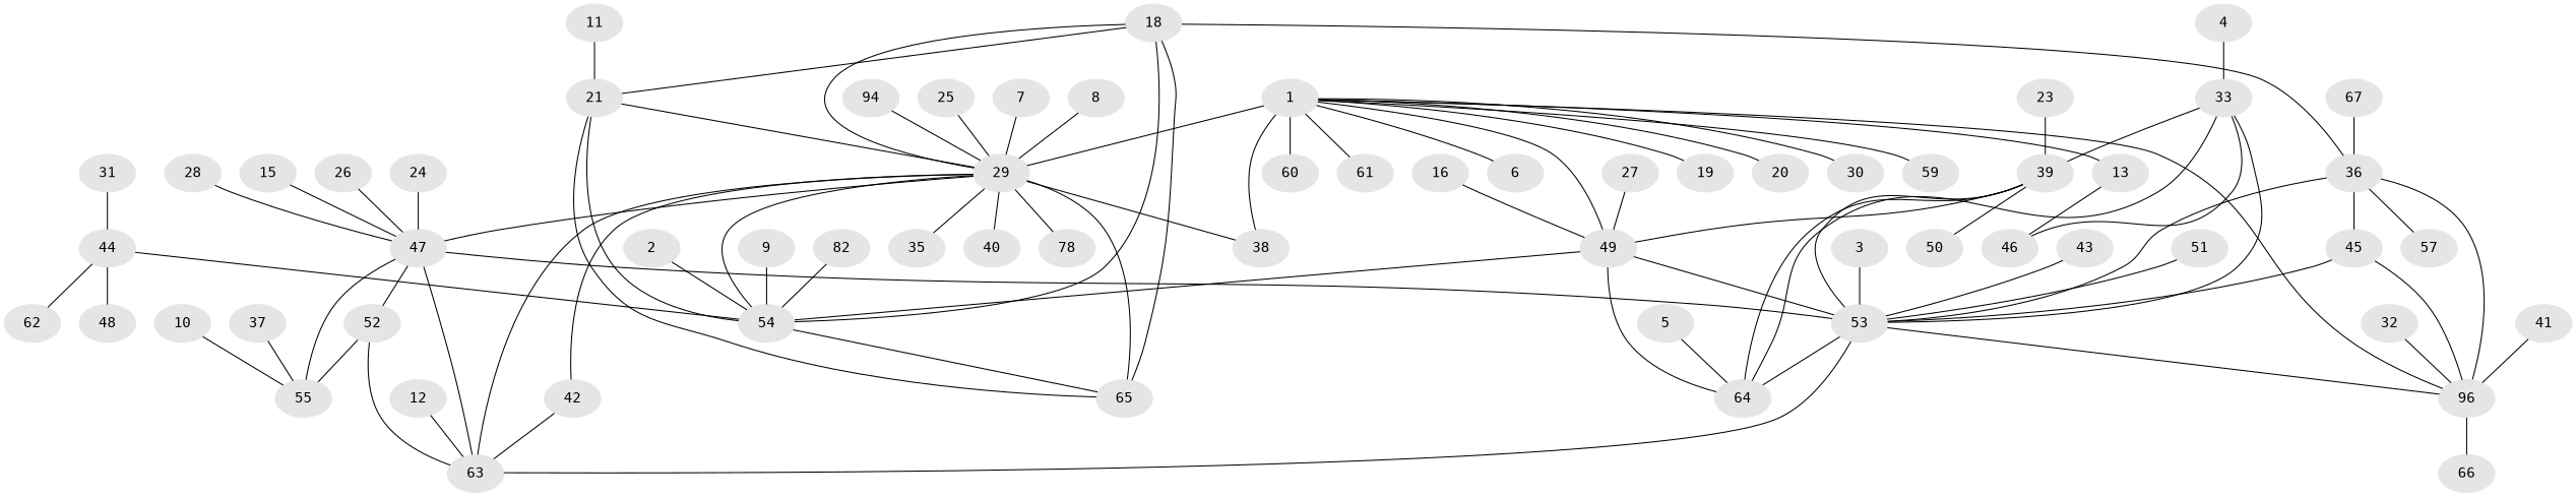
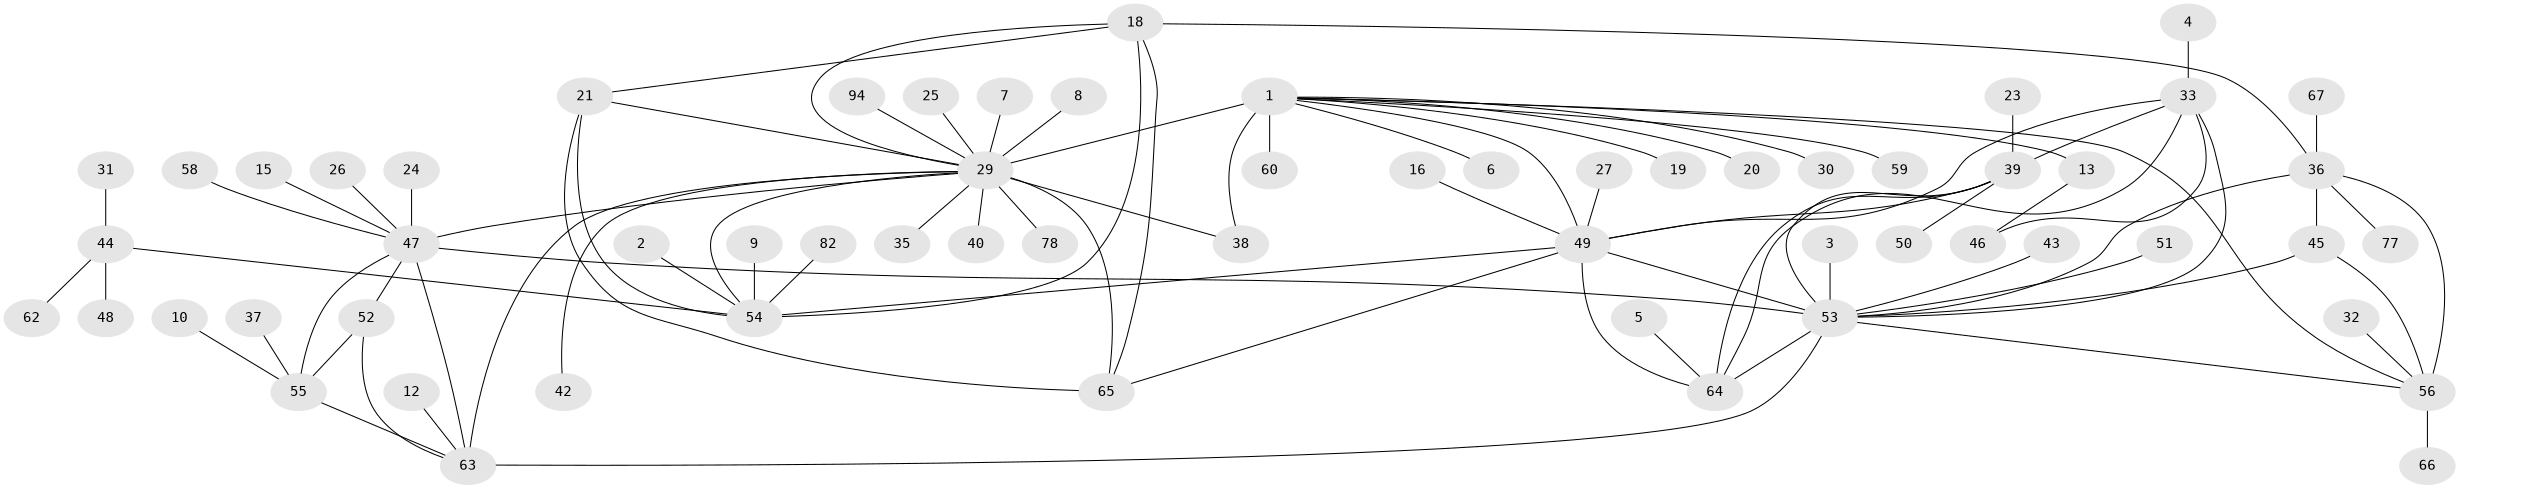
  graph {
    fontname="DejaVu Sans Mono"
    node [color=gray90 fontname="DejaVu Sans Mono" style=filled]
    edge [fontname="DejaVu Sans Mono" weight=1.0]
    1
    6
    13
    19
    20
    29
    30
    38
    49
-   56 [label=96]
+   56
    59
    60
-   61
    46
    54
    63
    47
    65
    35
    40
    42
    n22 [label=78]
    53
    64
    66
    2
    3
    4
    33
    39
    5
    7
    8
    9
    10
    55
-   11
    21
    12
    n40 [label=94]
    15
    52
    16
    n44 [label=67]
    36
    45
-   57
+   57 [label=77]
    18
    n49 [label=82]
    23
    50
    24
    25
    26
    27
-   28
+   28 [label=58]
    31
    44
    48
    62
    32
    37
-   41
    43
    51
    1 -- 6
    1 -- 13
    1 -- 19
    1 -- 20
    1 -- 29 [weight=8.0]
    1 -- 30
    1 -- 38
    1 -- 49
    1 -- 56
    1 -- 59
    1 -- 60
-   1 -- 61
    13 -- 46
    29 -- 38
    29 -- 54 [weight=2.0]
    29 -- 63 [weight=2.0]
    29 -- 47
    29 -- 65
    29 -- 35
    29 -- 40
    29 -- 42
    29 -- n22
    49 -- 54
    49 -- 53 [weight=2.0]
    49 -- 64
    56 -- 66
-   54 -- 65 [weight=2.0]
+   49 -- 65 [weight=2.0]
    47 -- 63 [weight=3.0]
    47 -- 53 [weight=2.0]
    47 -- 55
    47 -- 52
    53 -- 56
    53 -- 63
    53 -- 64 [weight=2.0]
    2 -- 54
    3 -- 53
    4 -- 33
+   33 -- 49
    33 -- 46
    33 -- 53 [weight=2.0]
    33 -- 64
    33 -- 39
    39 -- 49
    39 -- 53 [weight=2.0]
    39 -- 64
    39 -- 50
    5 -- 64
    7 -- 29
    8 -- 29
    9 -- 54
    10 -- 55
-   42 -- 63 [weight=3.0]
-   11 -- 21
+   55 -- 63 [weight=3.0]
    21 -- 29
    21 -- 54 [weight=2.0]
    21 -- 65
    12 -- 63
    n40 -- 29
    15 -- 47
    52 -- 63 [weight=3.0]
    52 -- 55
    16 -- 49
    n44 -- 36
    36 -- 56 [weight=3.0]
    36 -- 53 [weight=3.0]
    36 -- 45 [weight=3.0]
    36 -- 57
    45 -- 56
    45 -- 53
    18 -- 29 [weight=2.0]
    18 -- 54 [weight=2.0]
    18 -- 65
    18 -- 21
    18 -- 36
    n49 -- 54
    23 -- 39
    24 -- 47
    25 -- 29
    26 -- 47
    27 -- 49
    28 -- 47
    31 -- 44
    44 -- 54
    44 -- 48
    44 -- 62
    32 -- 56
    37 -- 55
-   41 -- 56
    43 -- 53
    51 -- 53
  }
